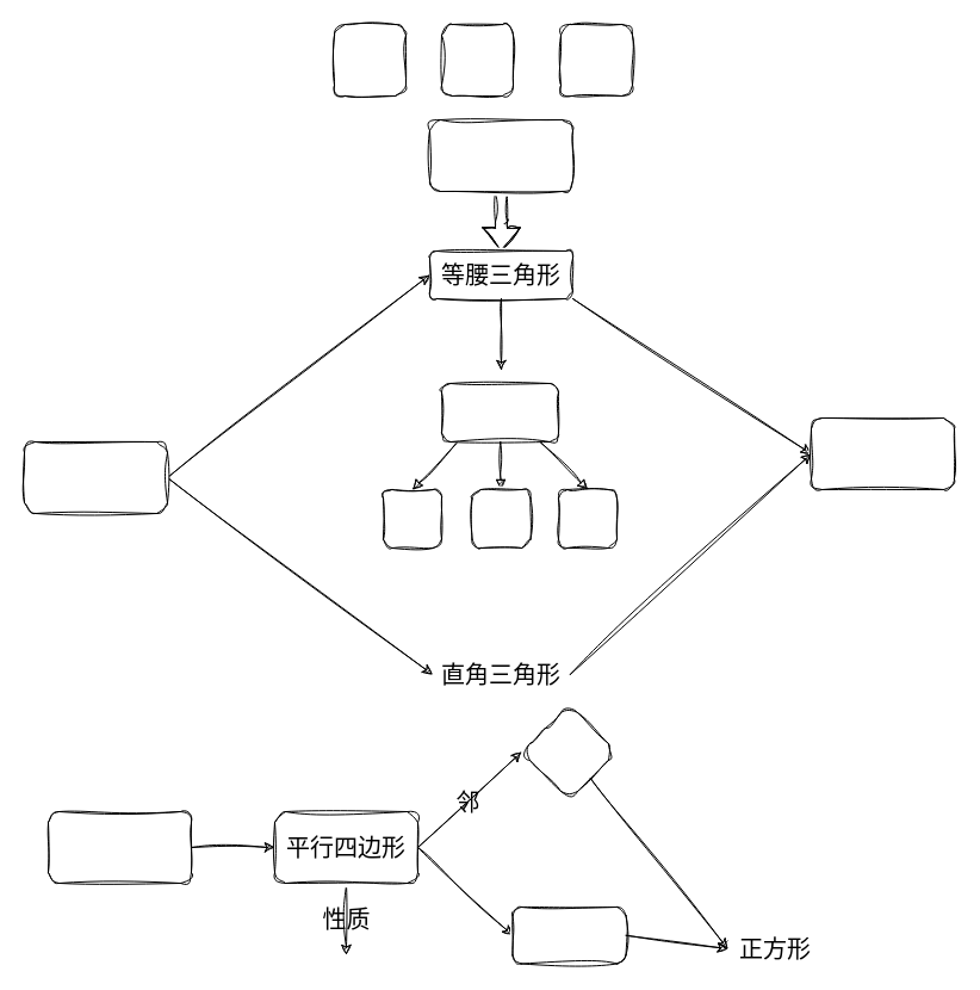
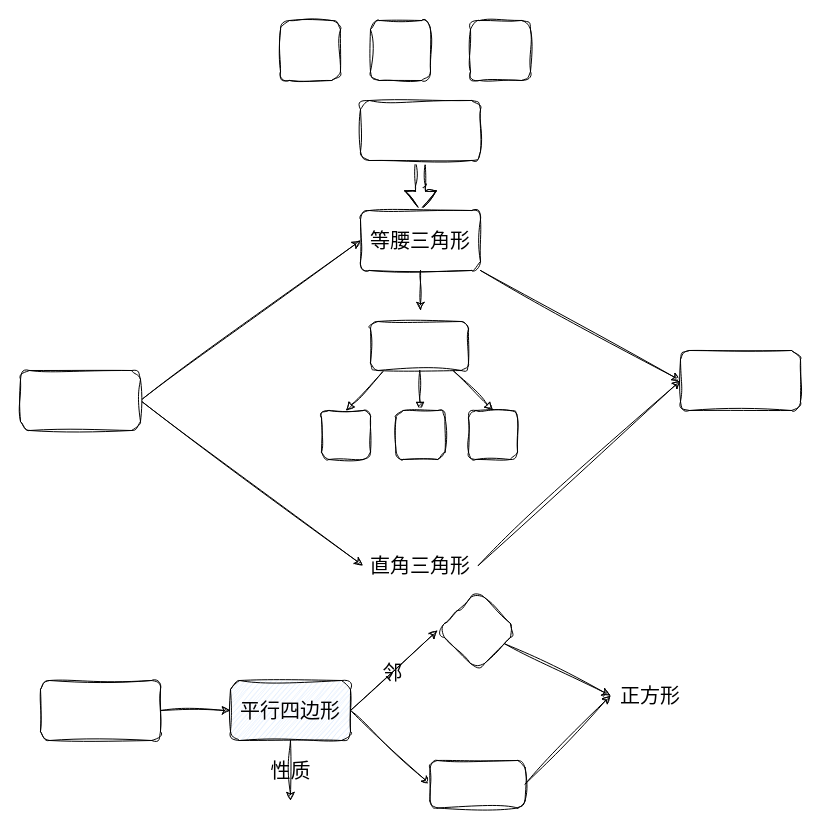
  <mxCell id="0" />
  <mxCell id="1" parent="0" />
  <mxCell id="2" style="edgeStyle=orthogonalEdgeStyle;rounded=1;orthogonalLoop=1;jettySize=auto;html=1;exitX=0.5;exitY=0;exitDx=0;exitDy=0;shape=flexArrow;endArrow=none;endFill=0;startArrow=block;labelBackgroundColor=none;fontColor=default;sketch=1;curveFitting=1;jiggle=2;" edge="1" parent="1" source="5"><mxGeometry relative="1" as="geometry"><mxPoint x="420" y="160" as="targetPoint" /></mxGeometry></mxCell>
  <mxCell id="3" style="edgeStyle=none;rounded=1;orthogonalLoop=1;jettySize=auto;html=1;exitX=1;exitY=1;exitDx=0;exitDy=0;entryX=0;entryY=0.5;entryDx=0;entryDy=0;startArrow=none;endArrow=classic;endFill=1;startFill=0;labelBackgroundColor=none;fontColor=default;sketch=1;curveFitting=1;jiggle=2;" edge="1" parent="1" source="5" target="17"><mxGeometry relative="1" as="geometry" /></mxCell>
  <mxCell id="4" style="edgeStyle=none;rounded=1;orthogonalLoop=1;jettySize=auto;html=1;exitX=0.5;exitY=1;exitDx=0;exitDy=0;startArrow=none;startFill=0;endArrow=classic;endFill=1;labelBackgroundColor=none;fontColor=default;sketch=1;curveFitting=1;jiggle=2;" edge="1" parent="1" source="5"><mxGeometry relative="1" as="geometry"><mxPoint x="420" y="310" as="targetPoint" /></mxGeometry></mxCell>
- <mxCell id="5" value="&lt;font style=&quot;font-size: 20px;&quot;&gt;等腰三角形&lt;/font&gt;" style="rounded=1;whiteSpace=wrap;html=1;labelBackgroundColor=none;sketch=1;curveFitting=1;jiggle=2;" vertex="1" parent="1"><mxGeometry x="360" y="210" width="120" height="40" as="geometry" /></mxCell>
+ <mxCell id="5" value="&lt;font style=&quot;font-size: 20px;&quot;&gt;等腰三角形&lt;/font&gt;" style="rounded=1;whiteSpace=wrap;html=1;labelBackgroundColor=none;sketch=1;curveFitting=1;jiggle=2;" vertex="1" parent="1"><mxGeometry x="360" y="210" width="120" height="60" as="geometry" /></mxCell>
  <mxCell id="6" value="" style="rounded=1;whiteSpace=wrap;html=1;labelBackgroundColor=none;sketch=1;curveFitting=1;jiggle=2;" vertex="1" parent="1"><mxGeometry x="360" y="100" width="120" height="60" as="geometry" /></mxCell>
  <mxCell id="7" value="" style="rounded=1;whiteSpace=wrap;html=1;labelBackgroundColor=none;sketch=1;curveFitting=1;jiggle=2;" vertex="1" parent="1"><mxGeometry x="280" y="20" width="60" height="60" as="geometry" /></mxCell>
  <mxCell id="8" value="" style="rounded=1;whiteSpace=wrap;html=1;labelBackgroundColor=none;sketch=1;curveFitting=1;jiggle=2;" vertex="1" parent="1"><mxGeometry x="370" y="20" width="60" height="60" as="geometry" /></mxCell>
  <mxCell id="9" value="" style="rounded=1;whiteSpace=wrap;html=1;labelBackgroundColor=none;sketch=1;curveFitting=1;jiggle=2;" vertex="1" parent="1"><mxGeometry x="470" y="20" width="60" height="60" as="geometry" /></mxCell>
  <mxCell id="10" value="" style="rounded=1;whiteSpace=wrap;html=1;labelBackgroundColor=none;sketch=1;curveFitting=1;jiggle=2;" vertex="1" parent="1"><mxGeometry x="370" y="321" width="98" height="49" as="geometry" /></mxCell>
  <mxCell id="11" style="rounded=1;orthogonalLoop=1;jettySize=auto;html=1;exitX=0.5;exitY=0;exitDx=0;exitDy=0;entryX=0.125;entryY=1.025;entryDx=0;entryDy=0;entryPerimeter=0;startArrow=block;endArrow=none;endFill=0;labelBackgroundColor=none;fontColor=default;sketch=1;curveFitting=1;jiggle=2;" edge="1" parent="1" source="16" target="10"><mxGeometry relative="1" as="geometry"><mxPoint x="340" y="441" as="sourcePoint" /></mxGeometry></mxCell>
  <mxCell id="12" value="" style="edgeStyle=none;rounded=1;orthogonalLoop=1;jettySize=auto;html=1;startArrow=block;endArrow=none;endFill=0;labelBackgroundColor=none;fontColor=default;sketch=1;curveFitting=1;jiggle=2;" edge="1" parent="1" source="13" target="10"><mxGeometry relative="1" as="geometry" /></mxCell>
  <mxCell id="13" value="" style="rounded=1;whiteSpace=wrap;html=1;labelBackgroundColor=none;sketch=1;curveFitting=1;jiggle=2;" vertex="1" parent="1"><mxGeometry x="395.5" y="410" width="49" height="49" as="geometry" /></mxCell>
  <mxCell id="14" style="edgeStyle=none;rounded=1;orthogonalLoop=1;jettySize=auto;html=1;startArrow=block;endArrow=none;endFill=0;entryX=0.847;entryY=1.01;entryDx=0;entryDy=0;entryPerimeter=0;exitX=0.5;exitY=0;exitDx=0;exitDy=0;labelBackgroundColor=none;fontColor=default;sketch=1;curveFitting=1;jiggle=2;" edge="1" parent="1" source="15" target="10"><mxGeometry relative="1" as="geometry"><mxPoint x="470" y="391" as="targetPoint" /><mxPoint x="486.812" y="451" as="sourcePoint" /></mxGeometry></mxCell>
  <mxCell id="15" value="" style="rounded=1;whiteSpace=wrap;html=1;labelBackgroundColor=none;sketch=1;curveFitting=1;jiggle=2;" vertex="1" parent="1"><mxGeometry x="468" y="410" width="49" height="49" as="geometry" /></mxCell>
  <mxCell id="16" value="" style="rounded=1;whiteSpace=wrap;html=1;labelBackgroundColor=none;sketch=1;curveFitting=1;jiggle=2;" vertex="1" parent="1"><mxGeometry x="321" y="410" width="49" height="49" as="geometry" /></mxCell>
  <mxCell id="17" value="" style="rounded=1;whiteSpace=wrap;html=1;labelBackgroundColor=none;sketch=1;curveFitting=1;jiggle=2;" vertex="1" parent="1"><mxGeometry x="680" y="350" width="120" height="60" as="geometry" /></mxCell>
  <mxCell id="18" style="edgeStyle=none;rounded=1;orthogonalLoop=1;jettySize=auto;html=1;exitX=1;exitY=0.5;exitDx=0;exitDy=0;fontSize=20;startArrow=none;startFill=0;endArrow=classic;endFill=1;entryX=0;entryY=0.5;entryDx=0;entryDy=0;labelBackgroundColor=none;fontColor=default;sketch=1;curveFitting=1;jiggle=2;" edge="1" parent="1" source="19" target="17"><mxGeometry relative="1" as="geometry"><mxPoint x="600" y="410" as="targetPoint" /></mxGeometry></mxCell>
  <mxCell id="19" value="直角三角形" style="text;html=1;strokeColor=none;fillColor=none;align=center;verticalAlign=middle;whiteSpace=wrap;rounded=1;fontSize=20;labelBackgroundColor=none;sketch=1;curveFitting=1;jiggle=2;" vertex="1" parent="1"><mxGeometry x="362.25" y="550" width="115.5" height="30" as="geometry" /></mxCell>
  <mxCell id="20" style="edgeStyle=none;rounded=1;orthogonalLoop=1;jettySize=auto;html=1;exitX=1;exitY=0.5;exitDx=0;exitDy=0;entryX=0;entryY=0.5;entryDx=0;entryDy=0;fontSize=20;startArrow=none;startFill=0;endArrow=classic;endFill=1;labelBackgroundColor=none;fontColor=default;sketch=1;curveFitting=1;jiggle=2;" edge="1" parent="1" source="22" target="5"><mxGeometry relative="1" as="geometry" /></mxCell>
  <mxCell id="21" style="edgeStyle=none;rounded=1;orthogonalLoop=1;jettySize=auto;html=1;exitX=1;exitY=0.5;exitDx=0;exitDy=0;entryX=0;entryY=0.5;entryDx=0;entryDy=0;fontSize=20;startArrow=none;startFill=0;endArrow=classic;endFill=1;labelBackgroundColor=none;fontColor=default;sketch=1;curveFitting=1;jiggle=2;" edge="1" parent="1" source="22" target="19"><mxGeometry relative="1" as="geometry" /></mxCell>
  <mxCell id="22" value="" style="rounded=1;whiteSpace=wrap;html=1;fontSize=20;labelBackgroundColor=none;sketch=1;curveFitting=1;jiggle=2;" vertex="1" parent="1"><mxGeometry x="20" y="370" width="120" height="60" as="geometry" /></mxCell>
  <mxCell id="23" style="edgeStyle=none;rounded=1;orthogonalLoop=1;jettySize=auto;html=1;exitX=1;exitY=0.5;exitDx=0;exitDy=0;fontSize=20;startArrow=none;startFill=0;endArrow=classic;endFill=1;labelBackgroundColor=none;fontColor=default;sketch=1;curveFitting=1;jiggle=2;" edge="1" parent="1" source="24"><mxGeometry relative="1" as="geometry"><mxPoint x="230" y="710" as="targetPoint" /></mxGeometry></mxCell>
  <mxCell id="24" value="" style="rounded=1;whiteSpace=wrap;html=1;fontSize=20;labelBackgroundColor=none;sketch=1;curveFitting=1;jiggle=2;" vertex="1" parent="1"><mxGeometry x="40" y="680" width="120" height="60" as="geometry" /></mxCell>
  <mxCell id="25" value="性质" style="edgeStyle=none;rounded=1;orthogonalLoop=1;jettySize=auto;html=1;exitX=0.5;exitY=1;exitDx=0;exitDy=0;fontSize=20;startArrow=none;startFill=0;endArrow=classic;endFill=1;labelBackgroundColor=none;fontColor=default;sketch=1;curveFitting=1;jiggle=2;" edge="1" parent="1" source="29"><mxGeometry relative="1" as="geometry"><mxPoint x="290" y="800" as="targetPoint" /></mxGeometry></mxCell>
  <mxCell id="26" style="edgeStyle=none;rounded=1;orthogonalLoop=1;jettySize=auto;html=1;exitX=1;exitY=0.5;exitDx=0;exitDy=0;fontSize=20;startArrow=none;startFill=0;endArrow=classic;endFill=1;entryX=0;entryY=0.5;entryDx=0;entryDy=0;labelBackgroundColor=none;fontColor=default;sketch=1;curveFitting=1;jiggle=2;" edge="1" parent="1" source="29" target="31"><mxGeometry relative="1" as="geometry"><mxPoint x="520" y="630" as="targetPoint" /></mxGeometry></mxCell>
  <mxCell id="27" value="邻" style="edgeLabel;html=1;align=center;verticalAlign=middle;resizable=0;points=[];fontSize=20;rounded=1;labelBackgroundColor=none;sketch=1;curveFitting=1;jiggle=2;" vertex="1" connectable="0" parent="26"><mxGeometry x="-0.033" relative="1" as="geometry"><mxPoint as="offset" /></mxGeometry></mxCell>
  <mxCell id="28" style="edgeStyle=none;rounded=1;orthogonalLoop=1;jettySize=auto;html=1;entryX=0;entryY=0.5;entryDx=0;entryDy=0;fontSize=20;startArrow=none;startFill=0;endArrow=classic;endFill=1;exitX=1;exitY=0.5;exitDx=0;exitDy=0;labelBackgroundColor=none;fontColor=default;sketch=1;curveFitting=1;jiggle=2;" edge="1" parent="1" source="29" target="33"><mxGeometry relative="1" as="geometry" /></mxCell>
- <mxCell id="29" value="平行四边形" style="rounded=1;whiteSpace=wrap;html=1;fontSize=20;labelBackgroundColor=none;sketch=1;curveFitting=1;jiggle=2;" vertex="1" parent="1"><mxGeometry x="230" y="680" width="120" height="60" as="geometry" /></mxCell>
+ <mxCell id="29" value="平行四边形" style="rounded=1;whiteSpace=wrap;html=1;fontSize=20;labelBackgroundColor=none;sketch=1;curveFitting=1;jiggle=2;fillColor=#dae8fc;" vertex="1" parent="1"><mxGeometry x="230" y="680" width="120" height="60" as="geometry" /></mxCell>
  <mxCell id="30" style="edgeStyle=none;rounded=1;orthogonalLoop=1;jettySize=auto;html=1;entryX=0;entryY=0.5;entryDx=0;entryDy=0;fontSize=20;startArrow=none;startFill=0;endArrow=classic;endFill=1;labelBackgroundColor=none;fontColor=default;sketch=1;curveFitting=1;jiggle=2;" edge="1" parent="1" source="31" target="34"><mxGeometry relative="1" as="geometry" /></mxCell>
  <mxCell id="31" value="" style="rhombus;whiteSpace=wrap;html=1;fontSize=20;direction=east;rounded=1;labelBackgroundColor=none;sketch=1;curveFitting=1;jiggle=2;" vertex="1" parent="1"><mxGeometry x="437" y="590" width="80" height="80" as="geometry" /></mxCell>
  <mxCell id="32" style="edgeStyle=none;rounded=1;orthogonalLoop=1;jettySize=auto;html=1;entryX=0;entryY=0.5;entryDx=0;entryDy=0;fontSize=20;startArrow=none;startFill=0;endArrow=classic;endFill=1;exitX=1;exitY=0.5;exitDx=0;exitDy=0;labelBackgroundColor=none;fontColor=default;sketch=1;curveFitting=1;jiggle=2;" edge="1" parent="1" source="33" target="34"><mxGeometry relative="1" as="geometry" /></mxCell>
  <mxCell id="33" value="" style="rounded=1;whiteSpace=wrap;html=1;fontSize=20;labelBackgroundColor=none;sketch=1;curveFitting=1;jiggle=2;" vertex="1" parent="1"><mxGeometry x="429.5" y="760" width="95" height="47.5" as="geometry" /></mxCell>
- <mxCell id="34" value="正方形" style="text;html=1;strokeColor=none;fillColor=none;align=center;verticalAlign=middle;whiteSpace=wrap;rounded=1;fontSize=20;labelBackgroundColor=none;sketch=1;curveFitting=1;jiggle=2;" vertex="1" parent="1"><mxGeometry x="610" y="780" width="80" height="30" as="geometry" /></mxCell>
+ <mxCell id="34" value="正方形" style="text;html=1;strokeColor=none;fillColor=none;align=center;verticalAlign=middle;whiteSpace=wrap;rounded=1;fontSize=20;labelBackgroundColor=none;sketch=1;curveFitting=1;jiggle=2;" vertex="1" parent="1"><mxGeometry x="610" y="680" width="80" height="30" as="geometry" /></mxCell>
